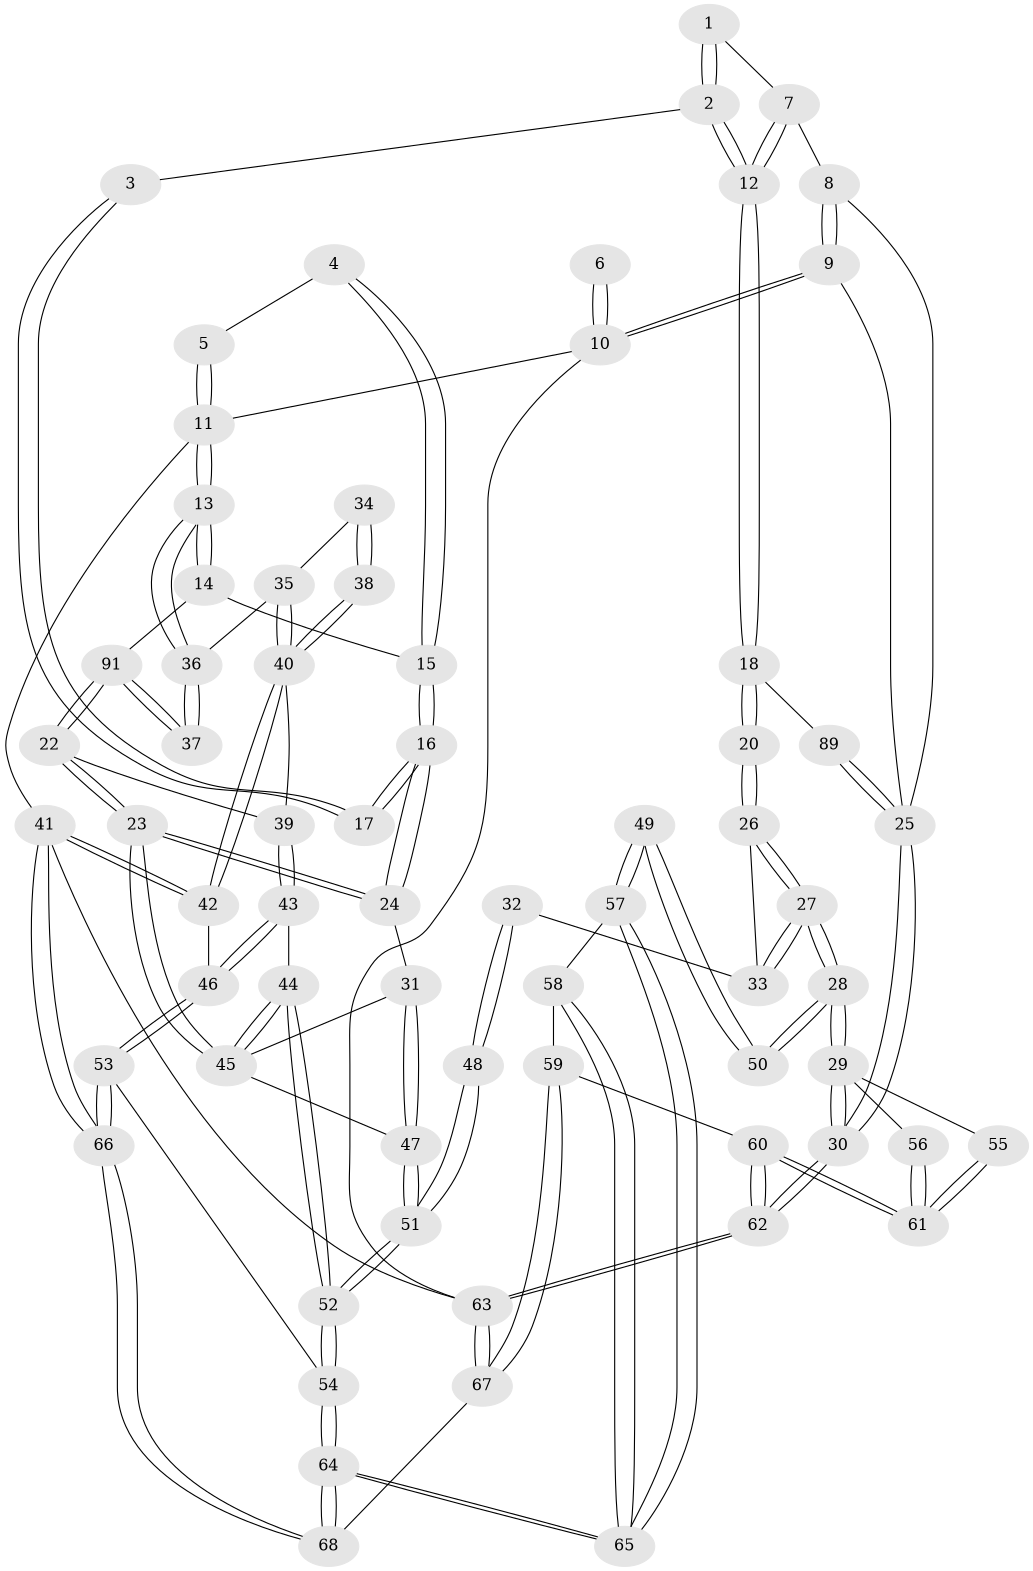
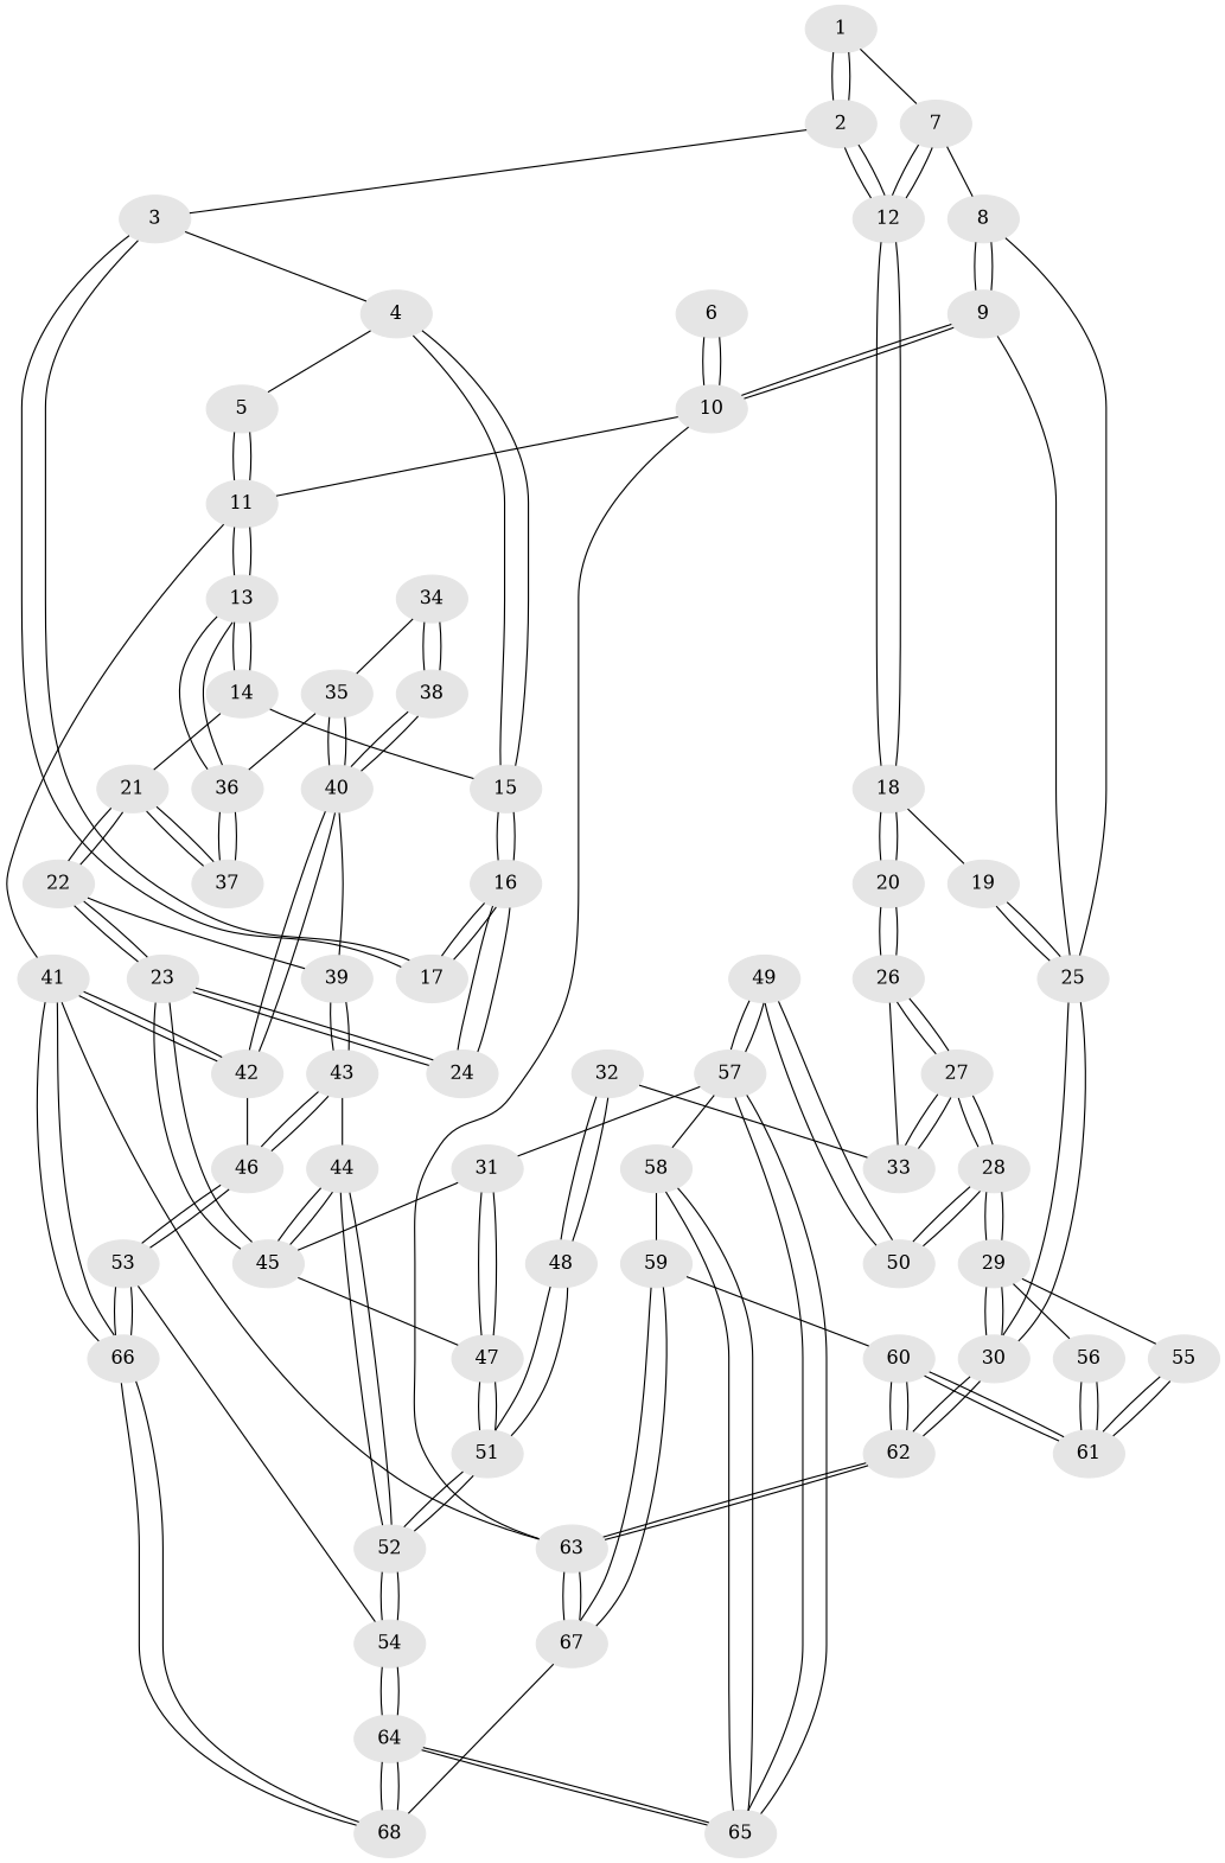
  graph {
    node [color=gray90 style=filled]
    1
    2
    7
    3
    12
    8
    4
    17
    18
    5
    15
    11
    16
    6
    10
    13
    41
    63
    9
    25
-   19 [label=89]
+   19
    30
    67
    14
    36
    42
    66
    20
-   21 [label=91]
+   21
    37
    22
    24
    31
    26
    27
    33
    23
    39
    45
    43
    47
    62
    28
    29
    50
    55
    56
    61
    32
    48
    51
    34
    35
    38
    40
    46
    44
    68
    53
    52
    54
    49
    57
    58
    65
    64
    59
    60
    1 -- 2
    1 -- 2
    1 -- 7
    2 -- 3
    2 -- 12
    2 -- 12
    7 -- 12
    7 -- 12
    7 -- 8
+   3 -- 4
    3 -- 17
    3 -- 17
    12 -- 18
    12 -- 18
    8 -- 9
    8 -- 9
    8 -- 25
    4 -- 5
    4 -- 15
    4 -- 15
    18 -- 19
    18 -- 20
    18 -- 20
    5 -- 11
    5 -- 11
    15 -- 16
    15 -- 16
    11 -- 13
    11 -- 13
    11 -- 41
    16 -- 17
    16 -- 17
    16 -- 24
    16 -- 24
    6 -- 10
    6 -- 10
    10 -- 11
    10 -- 63
    13 -- 14
    13 -- 14
    13 -- 36
    13 -- 36
    41 -- 63
    41 -- 42
    41 -- 42
    41 -- 66
    41 -- 66
    63 -- 67
    63 -- 67
    9 -- 10
    9 -- 10
    9 -- 25
    25 -- 30
    25 -- 30
    19 -- 25
    19 -- 25
    30 -- 62
    30 -- 62
    67 -- 68
    14 -- 15
    14 -- 21
    36 -- 37
    36 -- 37
    42 -- 46
    66 -- 68
    66 -- 68
    20 -- 26
    20 -- 26
    21 -- 37
    21 -- 37
    21 -- 22
    21 -- 22
    22 -- 23
    22 -- 23
    22 -- 39
-   24 -- 31
+   57 -- 31
    31 -- 45
    31 -- 47
    31 -- 47
    26 -- 27
    26 -- 27
    26 -- 33
    27 -- 33
    27 -- 33
    27 -- 28
    27 -- 28
    23 -- 24
    23 -- 24
    23 -- 45
    23 -- 45
    39 -- 43
    39 -- 43
    45 -- 47
    43 -- 46
    43 -- 46
    43 -- 44
    47 -- 51
    47 -- 51
    62 -- 63
    62 -- 63
    28 -- 29
    28 -- 29
    28 -- 50
    28 -- 50
    29 -- 30
    29 -- 30
    29 -- 55
    29 -- 56
    55 -- 61
    55 -- 61
    56 -- 61
    56 -- 61
    32 -- 33
    32 -- 48
    32 -- 48
    48 -- 51
    48 -- 51
    51 -- 52
    51 -- 52
    34 -- 35
    34 -- 38
    34 -- 38
    35 -- 36
    35 -- 40
    35 -- 40
    38 -- 40
    38 -- 40
    40 -- 42
    40 -- 42
    40 -- 39
    46 -- 53
    46 -- 53
    44 -- 45
    44 -- 45
    44 -- 52
    44 -- 52
    53 -- 66
    53 -- 66
    53 -- 54
    52 -- 54
    52 -- 54
    54 -- 64
    54 -- 64
    49 -- 50
    49 -- 50
    49 -- 57
    49 -- 57
    57 -- 58
    57 -- 65
    57 -- 65
    58 -- 65
    58 -- 65
    58 -- 59
    64 -- 68
    64 -- 68
    64 -- 65
    64 -- 65
    59 -- 67
    59 -- 67
    59 -- 60
    60 -- 62
    60 -- 62
    60 -- 61
    60 -- 61
  }
